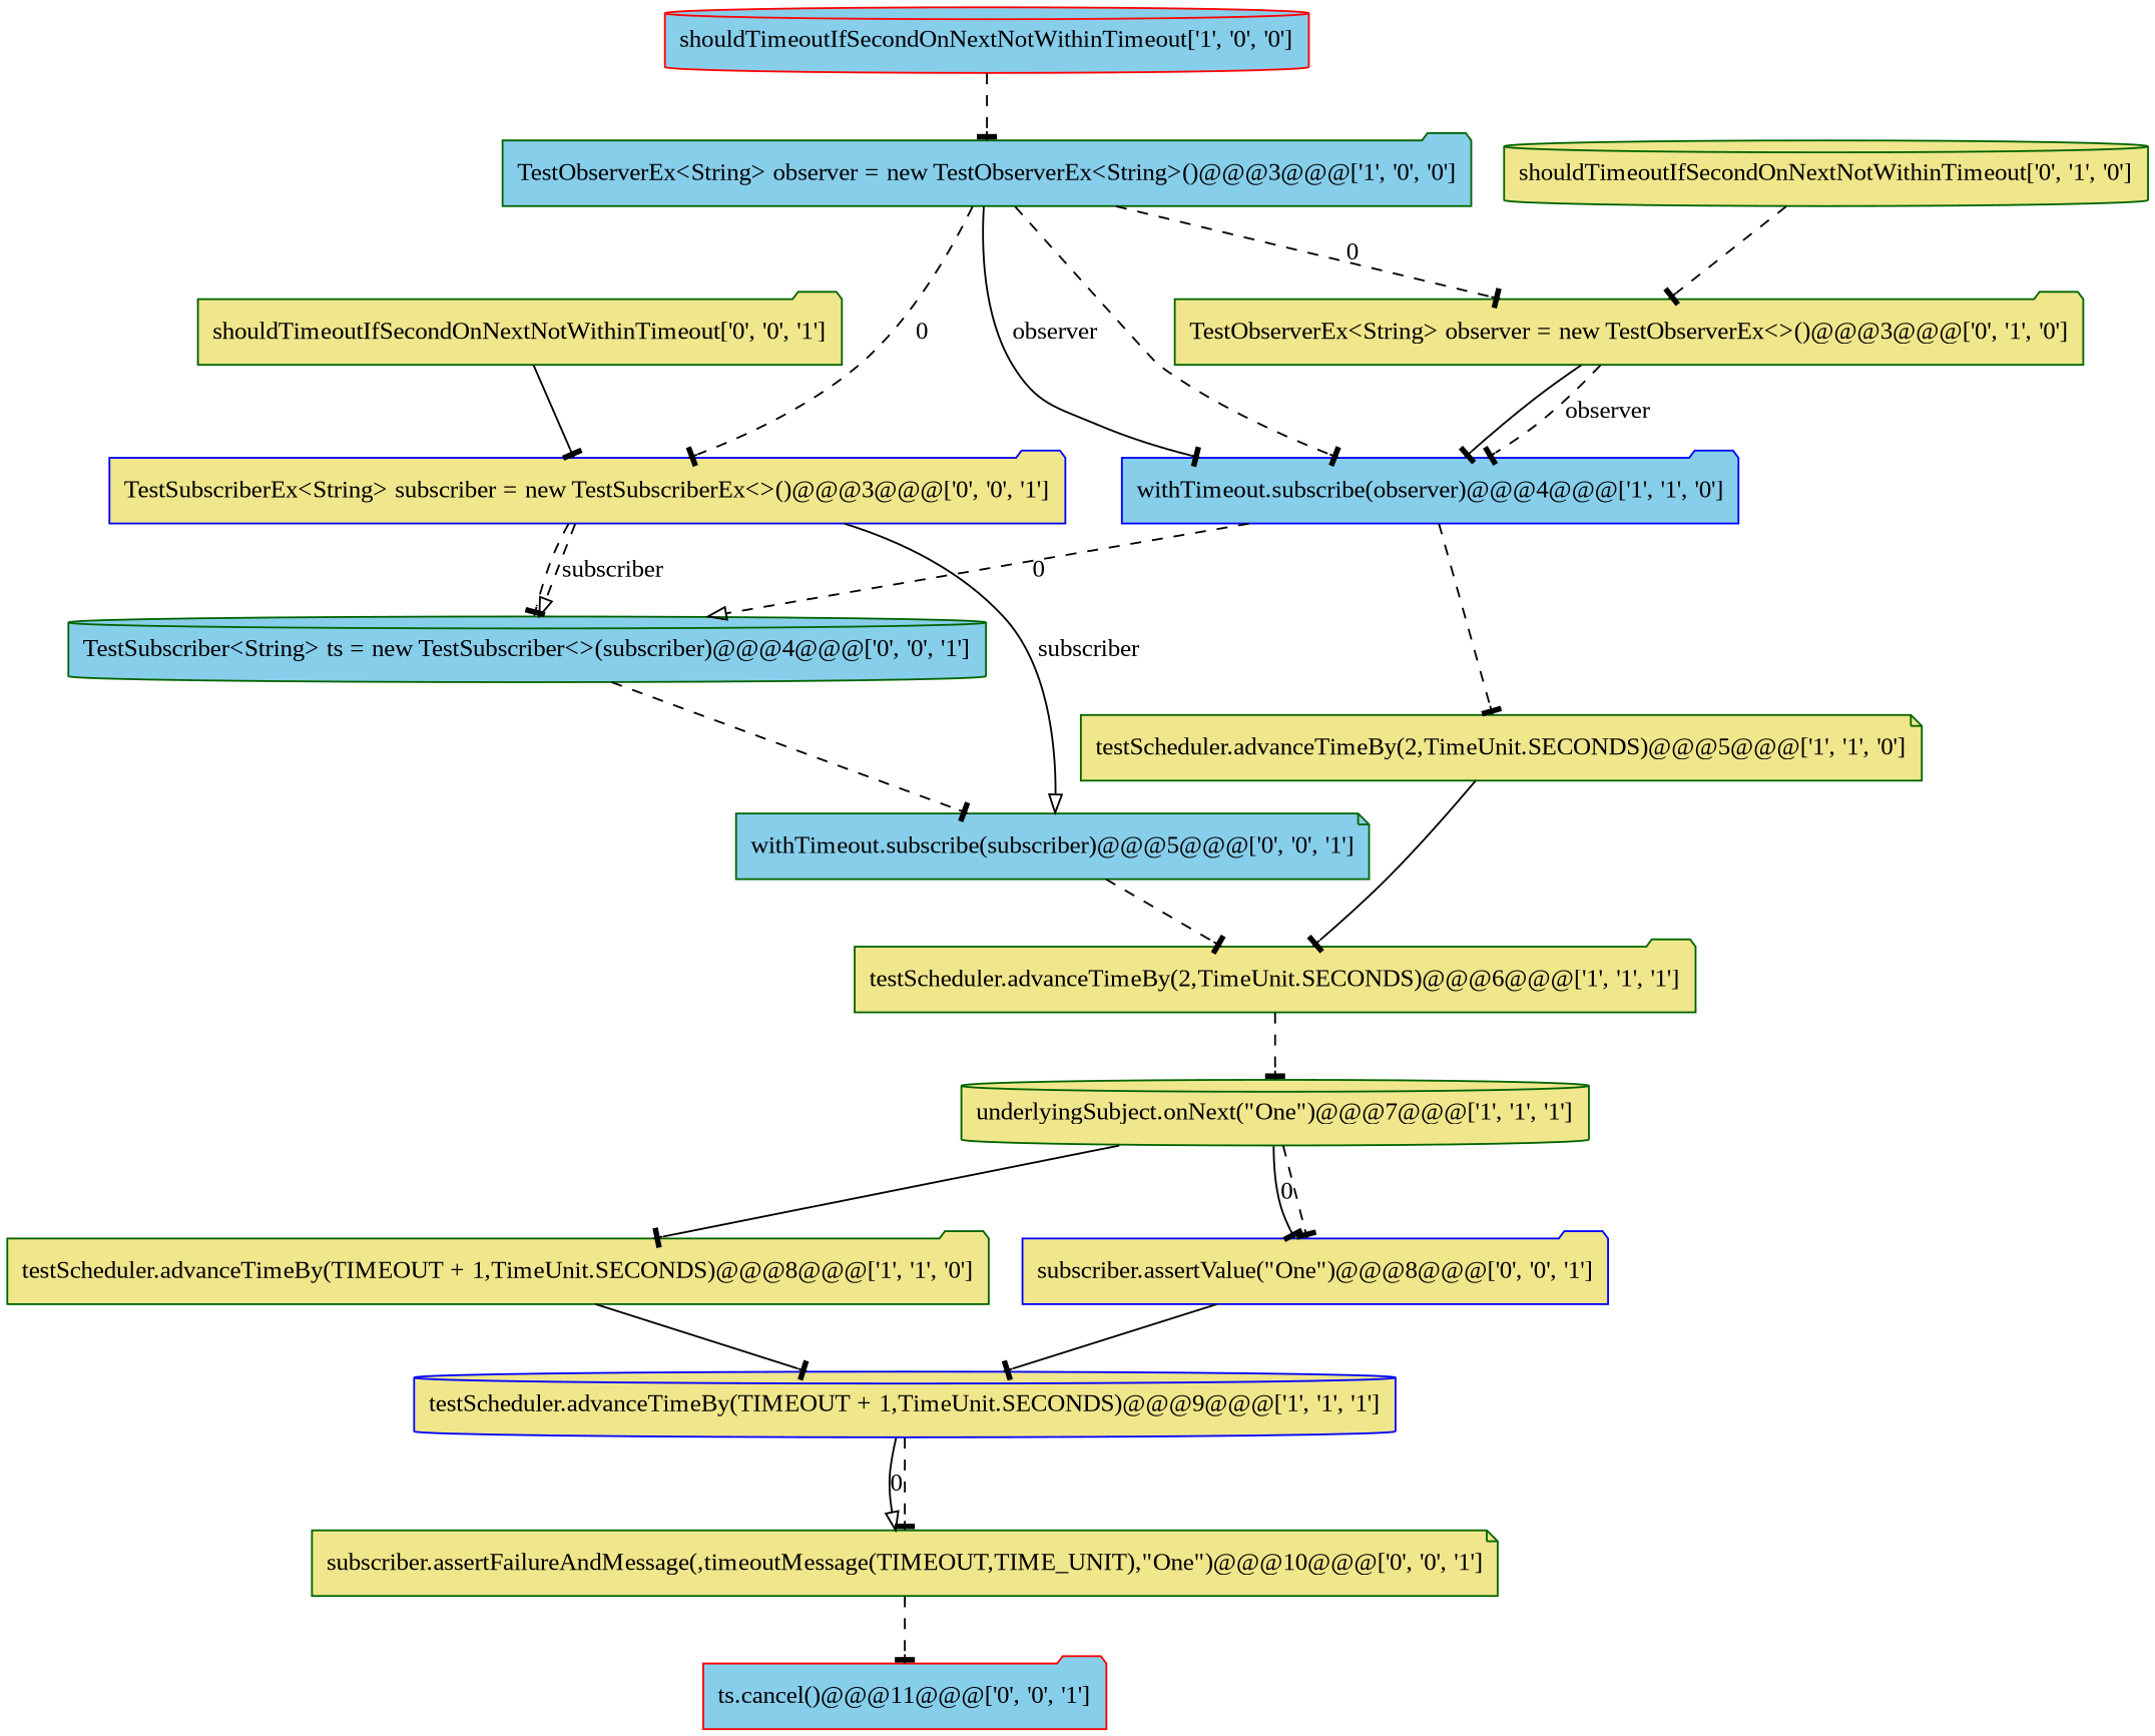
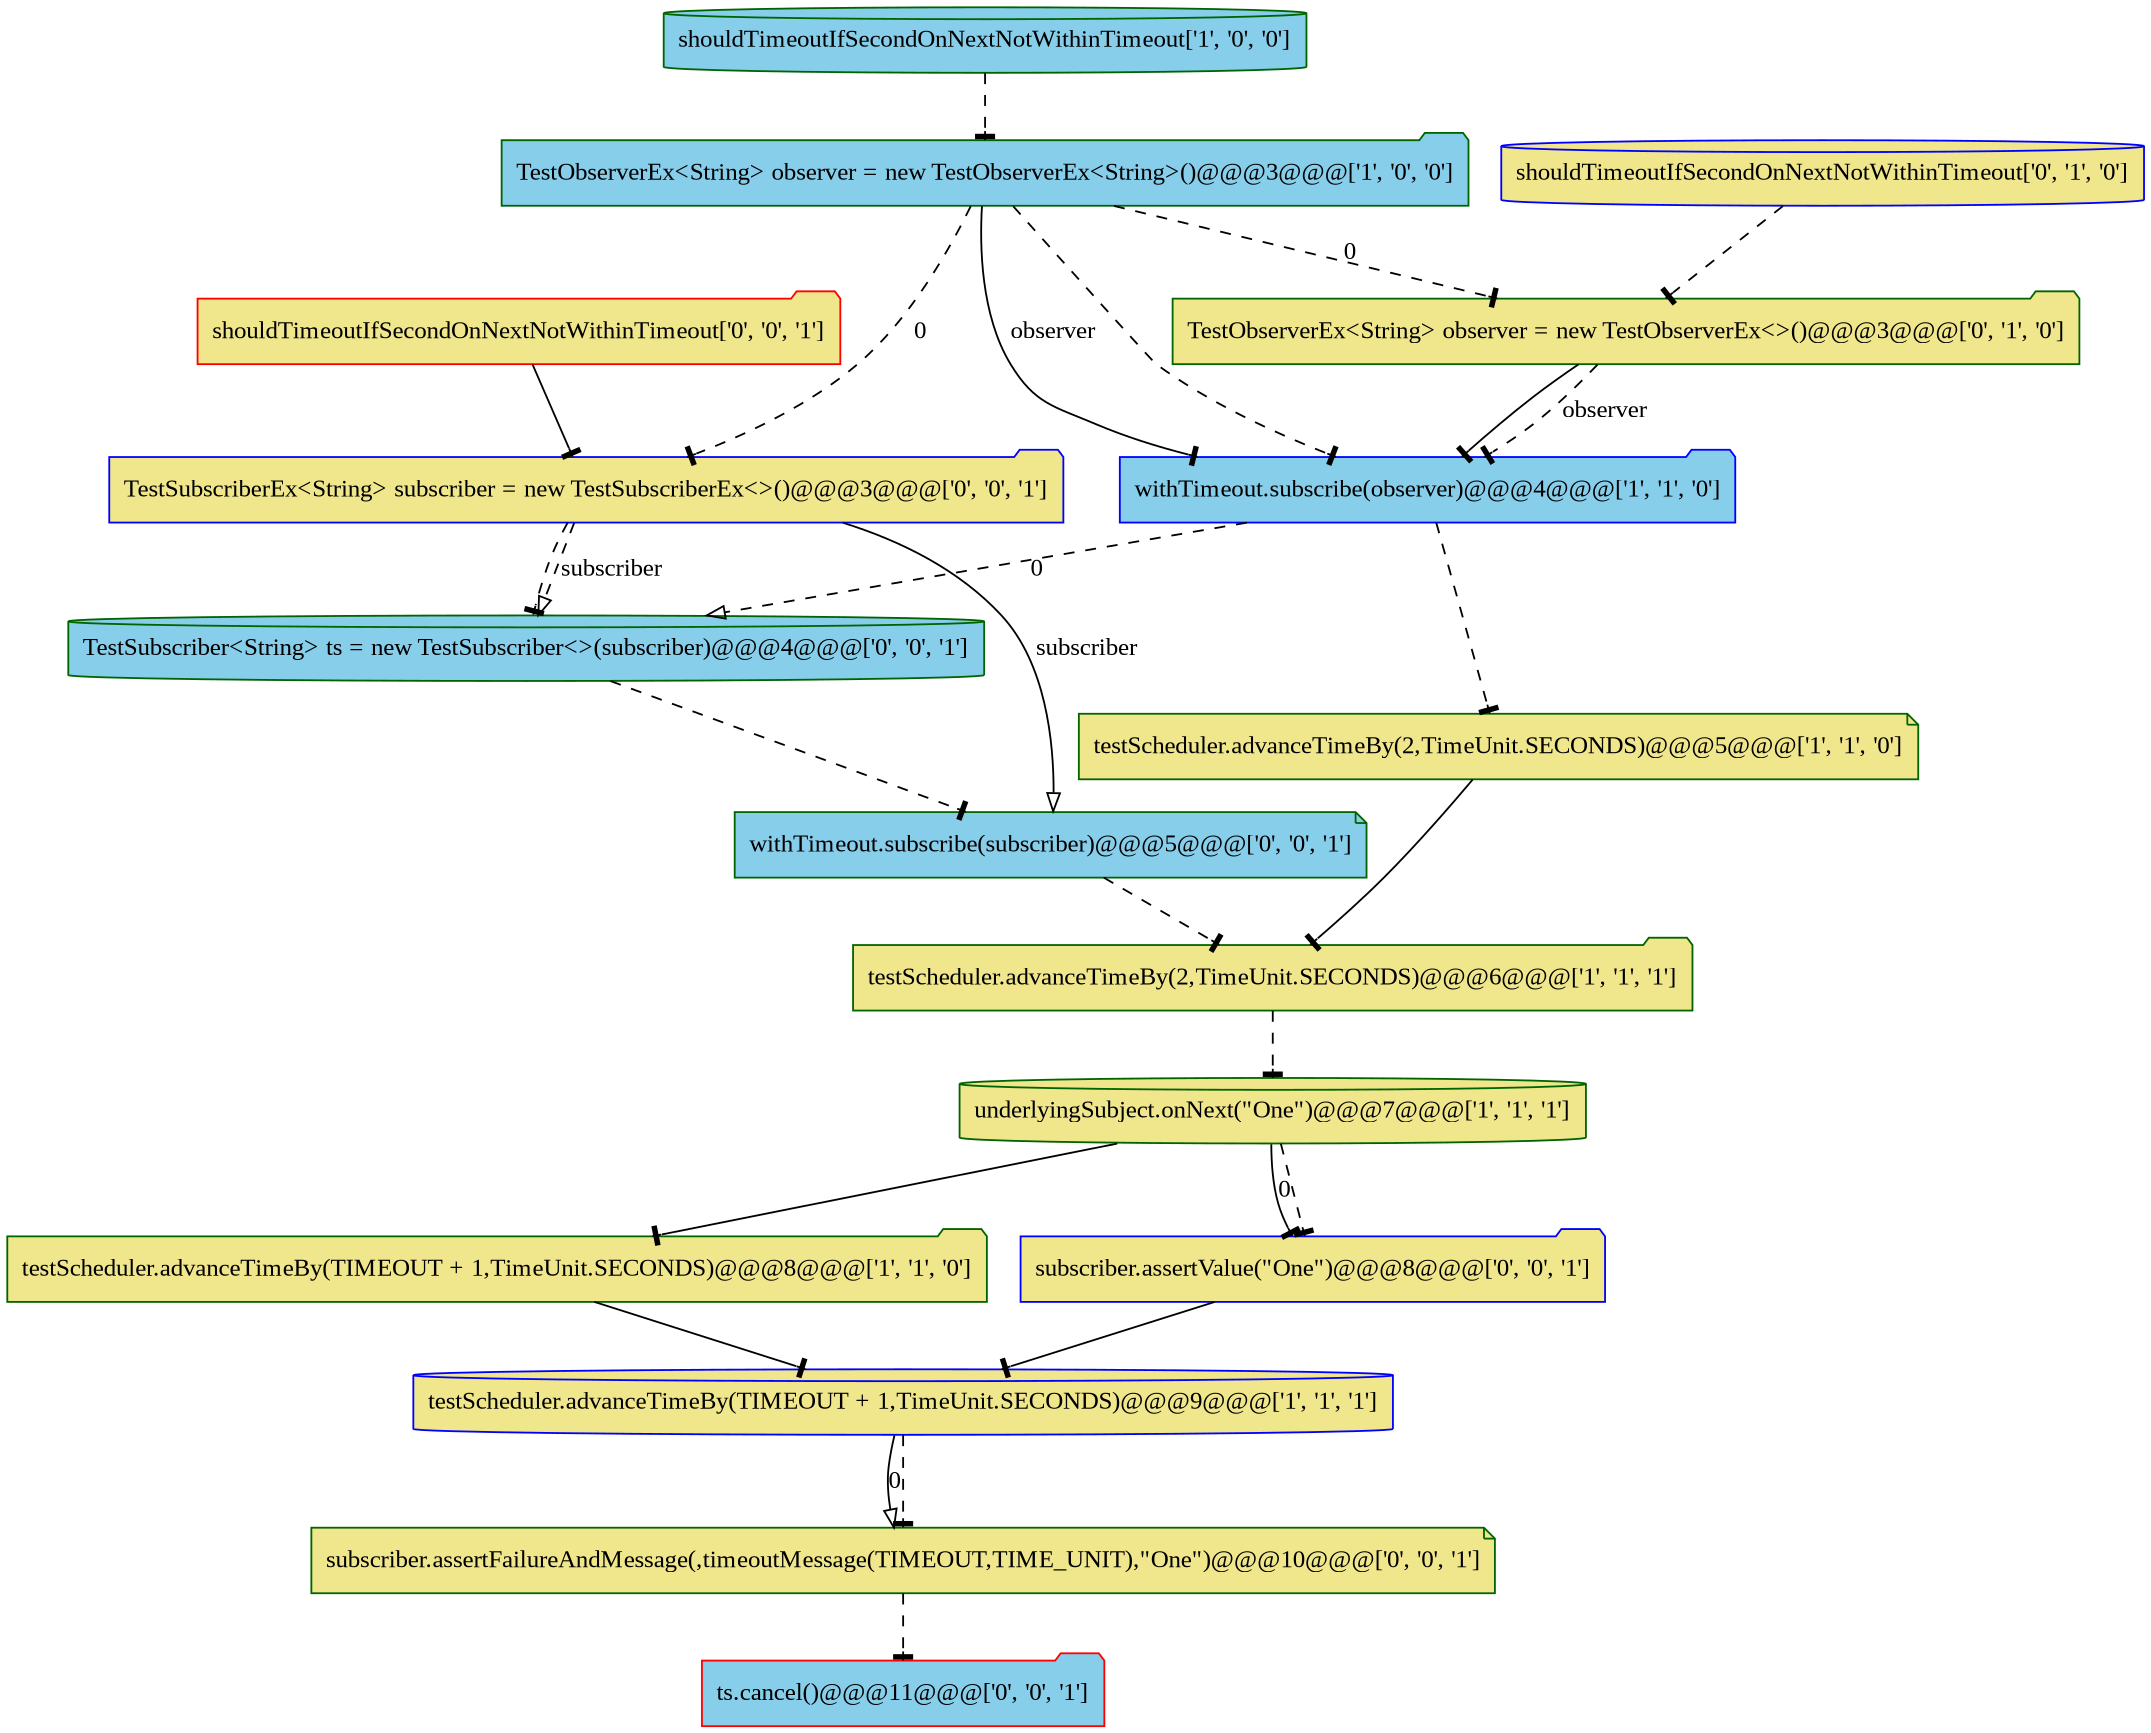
  digraph {
    fontname="Liberation Serif"
    node [color=darkgreen fillcolor=khaki fontname="Liberation Serif" shape=folder style=filled]
    edge [arrowhead=tee fontname="Liberation Serif" style=dashed]
    n1 [fillcolor=skyblue label="withTimeout.subscribe(subscriber)@@@5@@@['0', '0', '1']" shape=note]
    n2 [label="testScheduler.advanceTimeBy(2,TimeUnit.SECONDS)@@@6@@@['1', '1', '1']"]
    n3 [label="underlyingSubject.onNext(\"One\")@@@7@@@['1', '1', '1']" shape=cylinder]
    n4 [fillcolor=skyblue label="TestSubscriber<String> ts = new TestSubscriber<>(subscriber)@@@4@@@['0', '0', '1']" shape=cylinder]
    n5 [color=blue label="TestSubscriberEx<String> subscriber = new TestSubscriberEx<>()@@@3@@@['0', '0', '1']"]
    n6 [color=blue label="testScheduler.advanceTimeBy(TIMEOUT + 1,TimeUnit.SECONDS)@@@9@@@['1', '1', '1']" shape=cylinder]
    n7 [label="subscriber.assertFailureAndMessage(,timeoutMessage(TIMEOUT,TIME_UNIT),\"One\")@@@10@@@['0', '0', '1']" shape=note]
    n8 [color=red fillcolor=skyblue label="ts.cancel()@@@11@@@['0', '0', '1']"]
-   n9 [label="shouldTimeoutIfSecondOnNextNotWithinTimeout['0', '0', '1']"]
+   n9 [color=red label="shouldTimeoutIfSecondOnNextNotWithinTimeout['0', '0', '1']"]
    n10 [fillcolor=skyblue label="TestObserverEx<String> observer = new TestObserverEx<String>()@@@3@@@['1', '0', '0']"]
    n11 [label="TestObserverEx<String> observer = new TestObserverEx<>()@@@3@@@['0', '1', '0']"]
    n12 [color=blue fillcolor=skyblue label="withTimeout.subscribe(observer)@@@4@@@['1', '1', '0']"]
    n13 [label="testScheduler.advanceTimeBy(2,TimeUnit.SECONDS)@@@5@@@['1', '1', '0']" shape=note]
    n14 [label="testScheduler.advanceTimeBy(TIMEOUT + 1,TimeUnit.SECONDS)@@@8@@@['1', '1', '0']"]
    n15 [color=blue label="subscriber.assertValue(\"One\")@@@8@@@['0', '0', '1']"]
-   n16 [color=red fillcolor=skyblue label="shouldTimeoutIfSecondOnNextNotWithinTimeout['1', '0', '0']" shape=cylinder]
-   n17 [label="shouldTimeoutIfSecondOnNextNotWithinTimeout['0', '1', '0']" shape=cylinder]
+   n16 [fillcolor=skyblue label="shouldTimeoutIfSecondOnNextNotWithinTimeout['1', '0', '0']" shape=cylinder]
+   n17 [color=blue label="shouldTimeoutIfSecondOnNextNotWithinTimeout['0', '1', '0']" shape=cylinder]
    n1 -> n2
    n2 -> n3
    n3 -> n14 [style=solid]
    n3 -> n15 [label=0 style=solid]
    n3 -> n15
    n4 -> n1
    n5 -> n1 [arrowhead=onormal label=subscriber style=solid]
    n5 -> n4
    n5 -> n4 [arrowhead=onormal label=subscriber]
    n6 -> n7 [arrowhead=onormal label=0 style=solid]
    n6 -> n7
    n7 -> n8
    n9 -> n5 [style=solid]
    n10 -> n5 [label=0]
    n10 -> n11 [label=0]
    n10 -> n12 [label=observer style=solid]
    n10 -> n12
    n11 -> n12 [style=solid]
    n11 -> n12 [label=observer]
    n12 -> n4 [arrowhead=onormal label=0]
    n12 -> n13
    n13 -> n2 [style=solid]
    n14 -> n6 [style=solid]
    n15 -> n6 [style=solid]
    n16 -> n10
    n17 -> n11
  }
